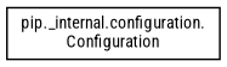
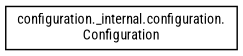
  digraph {
    rankdir=TB
    fontname="Roboto Condensed"
-   n1 [color=black fillcolor=white fontname="Roboto Condensed" fontsize=10 height=0.2 label="pip._internal.configuration.\lConfiguration" shape=record style=filled width=0.4]
+   n1 [color=black fillcolor=white fontname="Roboto Condensed" fontsize=10 height=0.2 label="configuration._internal.configuration.\lConfiguration" shape=record style=filled width=0.4]
  }
